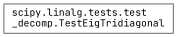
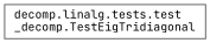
  digraph {
    rankdir=LR
    fontname="JetBrains Mono"
-   n1 [color=grey40 fillcolor=white fontname="JetBrains Mono" fontsize=10 height=0.2 label="scipy.linalg.tests.test\l_decomp.TestEigTridiagonal" shape=box style=filled width=0.4]
+   n1 [color=grey40 fillcolor=white fontname="JetBrains Mono" fontsize=10 height=0.2 label="decomp.linalg.tests.test\l_decomp.TestEigTridiagonal" shape=box style=filled width=0.4]
  }
